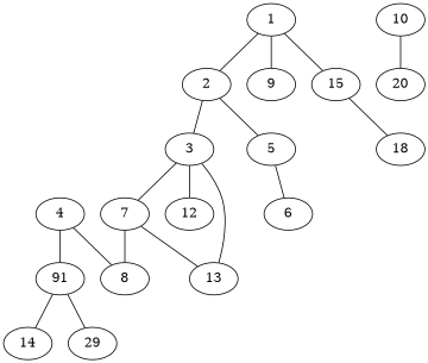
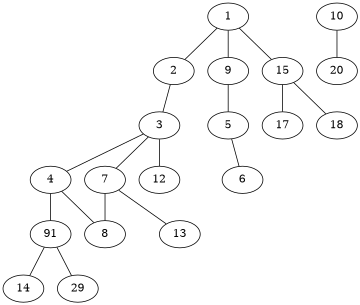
  graph {
    1
    2
    9
    15
    3
    5
+   17
    18
    4
    7
    12
    6
    n13 [label=91]
    8
    13
    10
    20
    14
    n19 [label=29]
    1 -- 2
    1 -- 9
    1 -- 15
    2 -- 3
-   2 -- 5
+   9 -- 5
+   15 -- 17
    15 -- 18
-   3 -- 13
+   3 -- 4
    3 -- 7
    3 -- 12
    5 -- 6
    4 -- n13
    4 -- 8
    7 -- 8
    7 -- 13
    n13 -- 14
    n13 -- n19
    10 -- 20
  }
